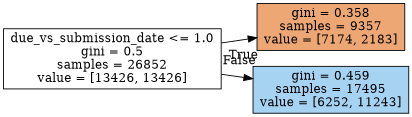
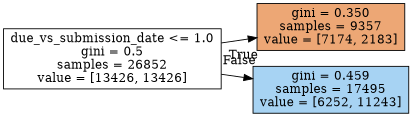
  digraph {
    rankdir=LR
    node [color=black shape=box style=filled]
    edge [labeldistance=2.5]
    n1 [fillcolor="#e5813900" label="due_vs_submission_date <= 1.0\ngini = 0.5\nsamples = 26852\nvalue = [13426, 13426]"]
-   n2 [fillcolor="#e58139b1" label="gini = 0.358\nsamples = 9357\nvalue = [7174, 2183]"]
+   n2 [fillcolor="#e58139b1" label="gini = 0.350\nsamples = 9357\nvalue = [7174, 2183]"]
    n3 [fillcolor="#399de571" label="gini = 0.459\nsamples = 17495\nvalue = [6252, 11243]"]
    n1 -> n2 [headlabel=True labelangle=45]
    n1 -> n3 [headlabel=False labelangle=-45]
  }
